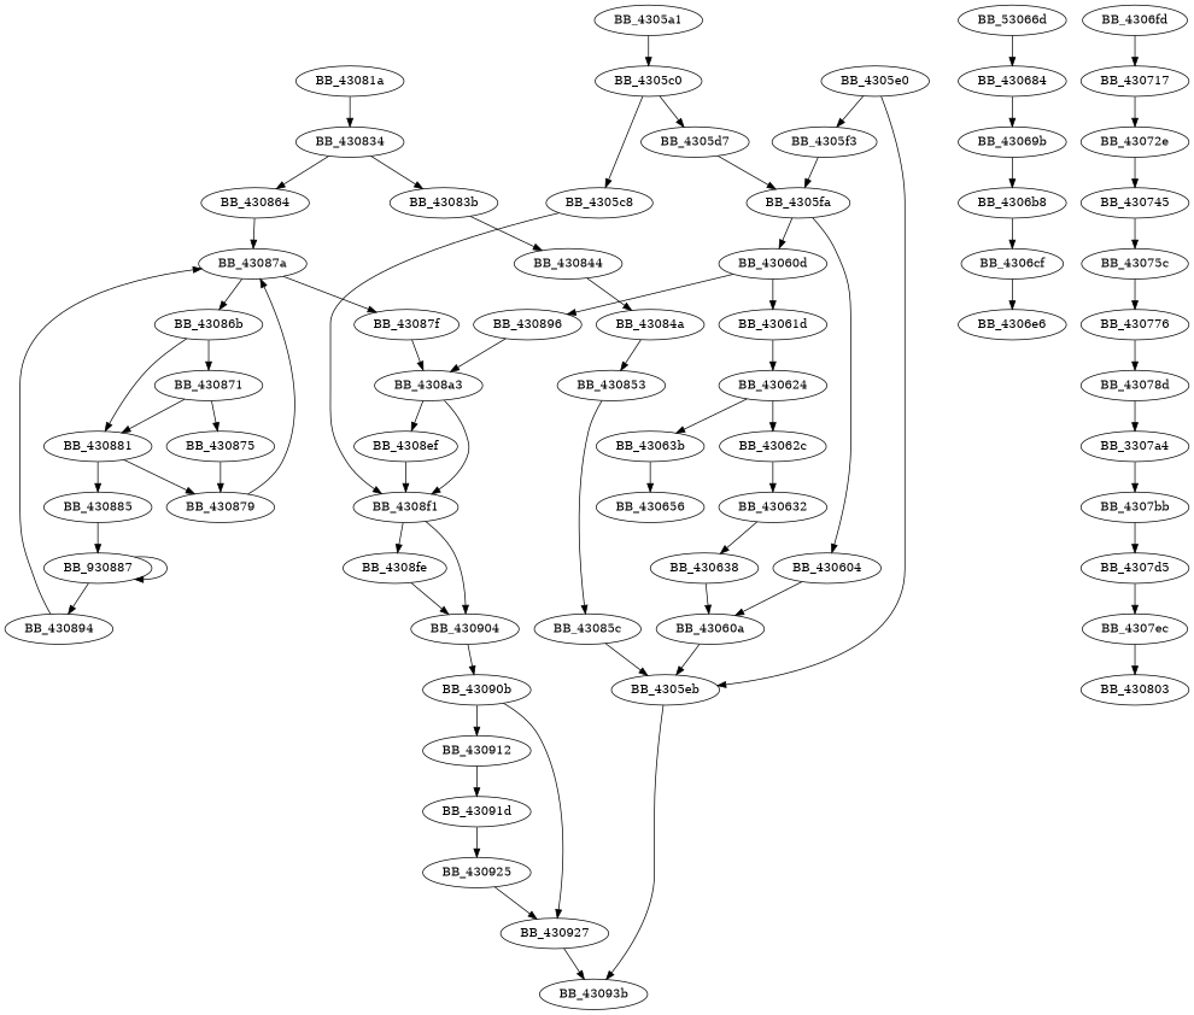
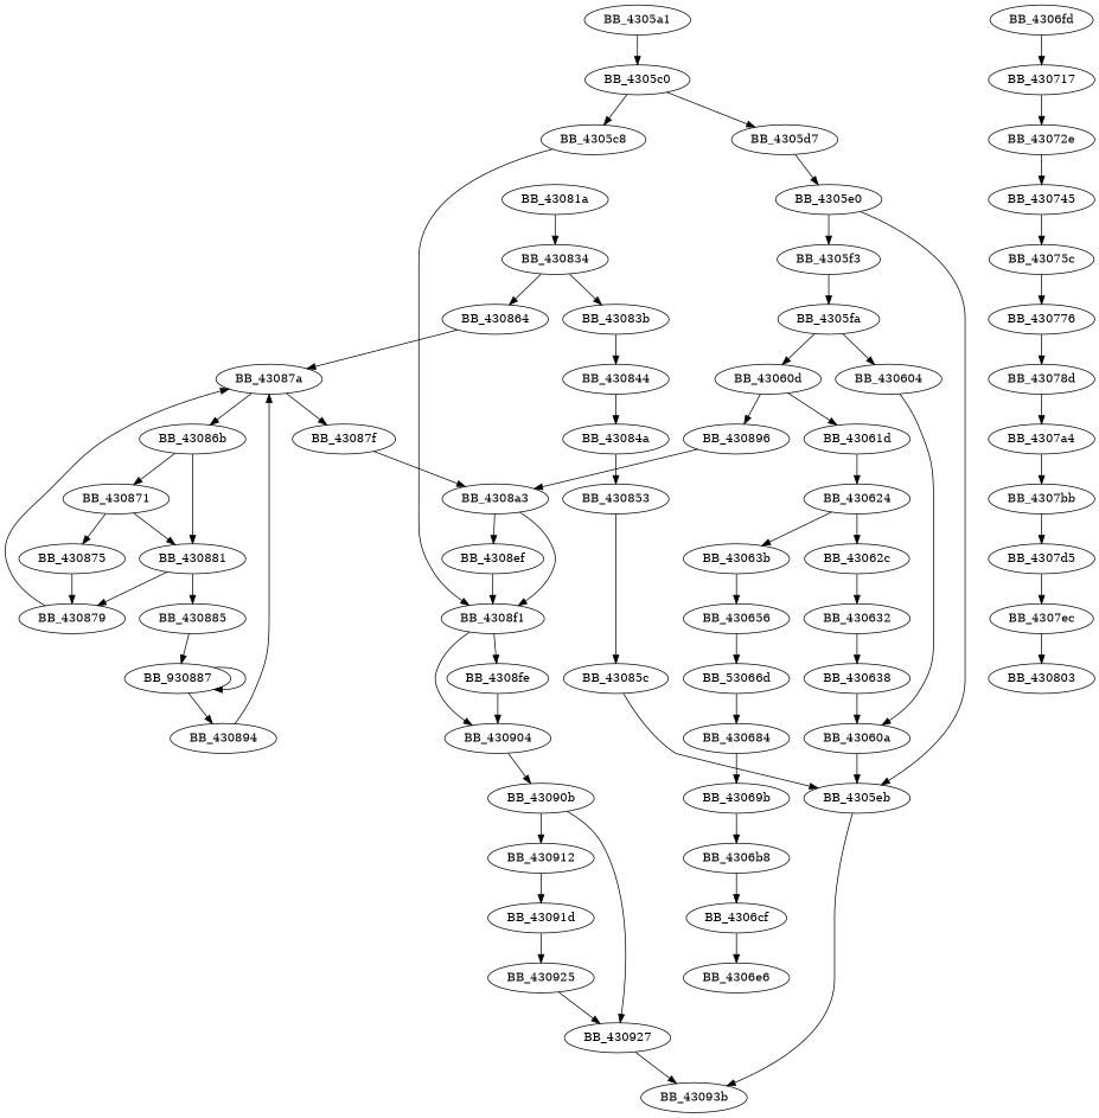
  digraph {
    BB_4305a1
    BB_4305c0
    BB_4305d7
    BB_4305c8
    BB_4305e0
    BB_4308f1
    BB_4305eb
    BB_4305f3
    BB_4308fe
    BB_430904
    BB_43090b
    BB_43093b
    BB_4305fa
    BB_430604
    BB_43060d
    BB_43060a
    BB_43061d
    BB_430896
    BB_430624
    BB_4308a3
    BB_43062c
    BB_43063b
    BB_4308ef
    BB_430632
    BB_430656
    BB_430638
    n27 [label=BB_53066d]
    BB_430684
    BB_43069b
    BB_4306b8
    BB_4306cf
    BB_4306e6
    BB_4306fd
    BB_430717
    BB_43072e
    BB_430745
    BB_43075c
    BB_430776
    BB_43078d
-   BB_4307a4 [label=BB_3307a4]
+   BB_4307a4
    BB_4307bb
    BB_4307d5
    BB_4307ec
    BB_430803
    BB_43081a
    BB_430834
    BB_43083b
    BB_430864
    BB_430844
    BB_43087a
    BB_43084a
    BB_43086b
    BB_43087f
    BB_430853
    BB_43085c
    BB_430871
    BB_430881
    BB_430875
    BB_430879
    BB_430885
    n61 [label=BB_930887]
    BB_430894
    BB_430927
    BB_430912
    BB_43091d
    BB_430925
    BB_4305a1 -> BB_4305c0
    BB_4305c0 -> BB_4305d7
    BB_4305c0 -> BB_4305c8
-   BB_4305d7 -> BB_4305fa
+   BB_4305d7 -> BB_4305e0
    BB_4305c8 -> BB_4308f1
    BB_4305e0 -> BB_4305eb
    BB_4305e0 -> BB_4305f3
    BB_4308f1 -> BB_4308fe
    BB_4308f1 -> BB_430904
    BB_4305eb -> BB_43093b
    BB_4305f3 -> BB_4305fa
    BB_4308fe -> BB_430904
    BB_430904 -> BB_43090b
    BB_43090b -> BB_430927
    BB_43090b -> BB_430912
    BB_4305fa -> BB_430604
    BB_4305fa -> BB_43060d
    BB_430604 -> BB_43060a
    BB_43060d -> BB_43061d
    BB_43060d -> BB_430896
    BB_43060a -> BB_4305eb
    BB_43061d -> BB_430624
    BB_430896 -> BB_4308a3
    BB_430624 -> BB_43062c
    BB_430624 -> BB_43063b
    BB_4308a3 -> BB_4308f1
    BB_4308a3 -> BB_4308ef
    BB_43062c -> BB_430632
    BB_43063b -> BB_430656
    BB_4308ef -> BB_4308f1
    BB_430632 -> BB_430638
+   BB_430656 -> n27
    BB_430638 -> BB_43060a
    n27 -> BB_430684
    BB_430684 -> BB_43069b
    BB_43069b -> BB_4306b8
    BB_4306b8 -> BB_4306cf
    BB_4306cf -> BB_4306e6
    BB_4306fd -> BB_430717
    BB_430717 -> BB_43072e
    BB_43072e -> BB_430745
    BB_430745 -> BB_43075c
    BB_43075c -> BB_430776
    BB_430776 -> BB_43078d
    BB_43078d -> BB_4307a4
    BB_4307a4 -> BB_4307bb
    BB_4307bb -> BB_4307d5
    BB_4307d5 -> BB_4307ec
    BB_4307ec -> BB_430803
    BB_43081a -> BB_430834
    BB_430834 -> BB_43083b
    BB_430834 -> BB_430864
    BB_43083b -> BB_430844
    BB_430864 -> BB_43087a
    BB_430844 -> BB_43084a
    BB_43087a -> BB_43086b
    BB_43087a -> BB_43087f
    BB_43084a -> BB_430853
    BB_43086b -> BB_430871
    BB_43086b -> BB_430881
    BB_43087f -> BB_4308a3
    BB_430853 -> BB_43085c
    BB_43085c -> BB_4305eb
    BB_430871 -> BB_430881
    BB_430871 -> BB_430875
    BB_430881 -> BB_430879
    BB_430881 -> BB_430885
    BB_430875 -> BB_430879
    BB_430879 -> BB_43087a
    BB_430885 -> n61
    n61 -> n61
    n61 -> BB_430894
    BB_430894 -> BB_43087a
    BB_430927 -> BB_43093b
    BB_430912 -> BB_43091d
    BB_43091d -> BB_430925
    BB_430925 -> BB_430927
  }
